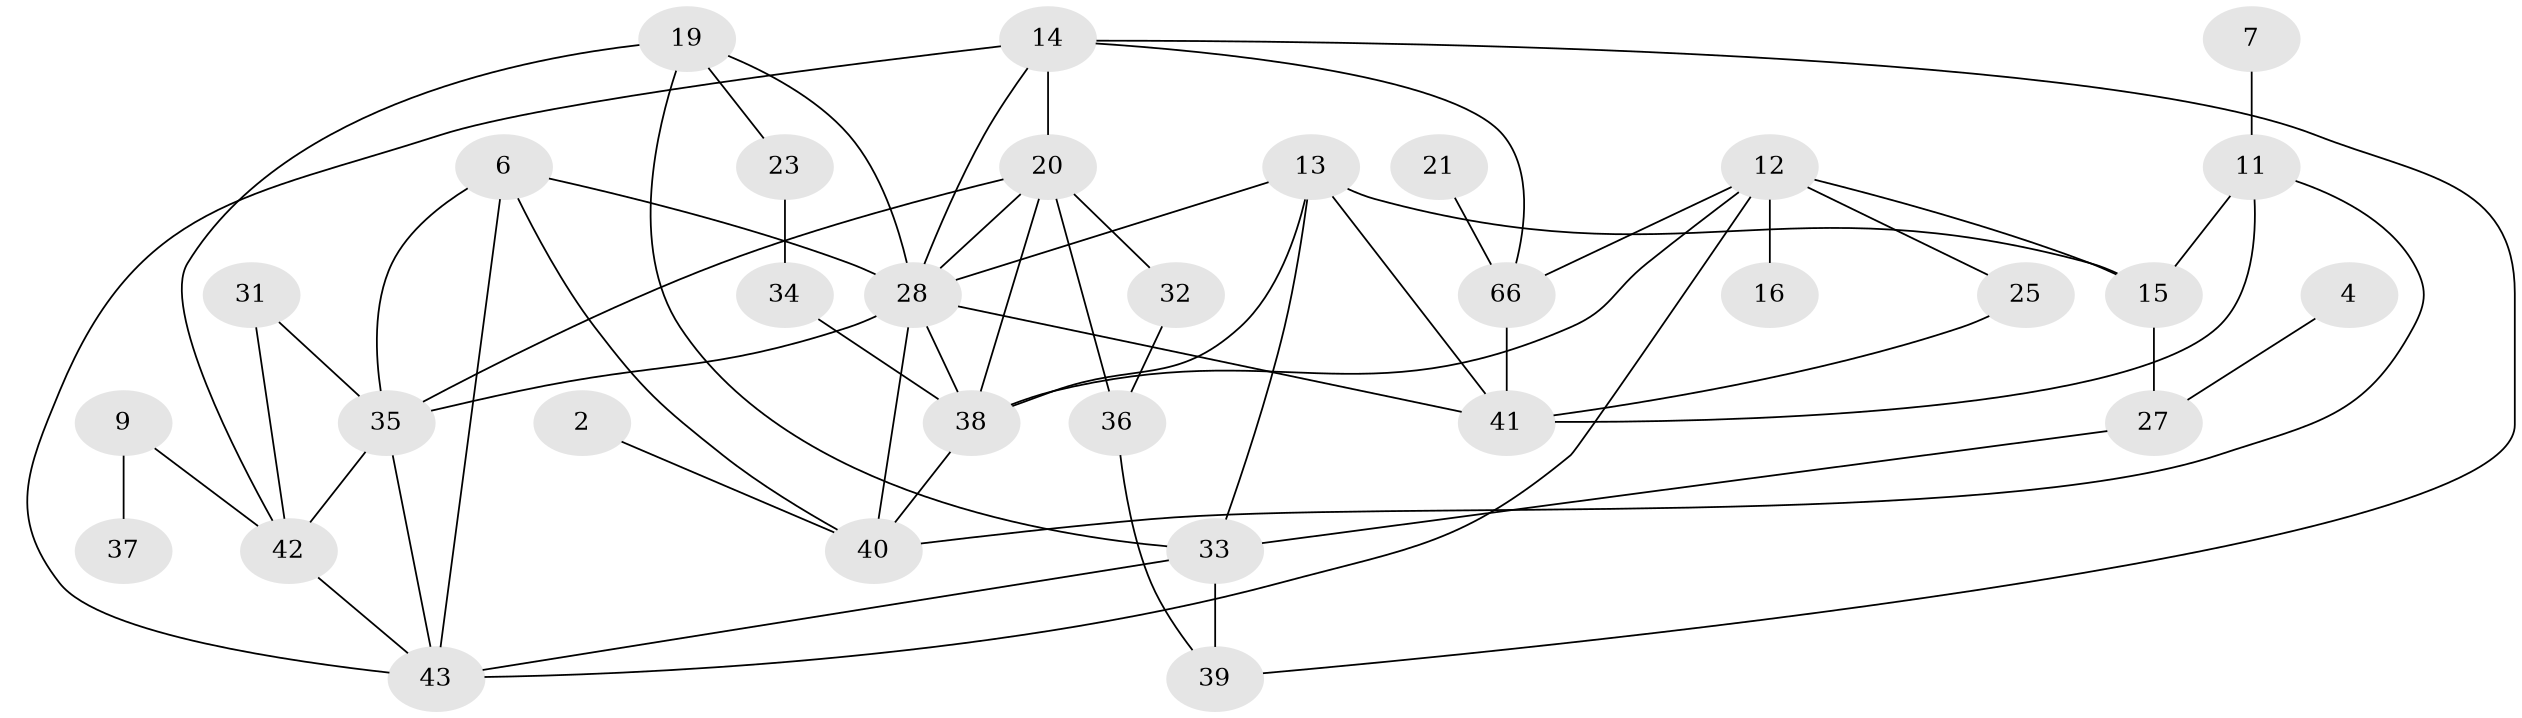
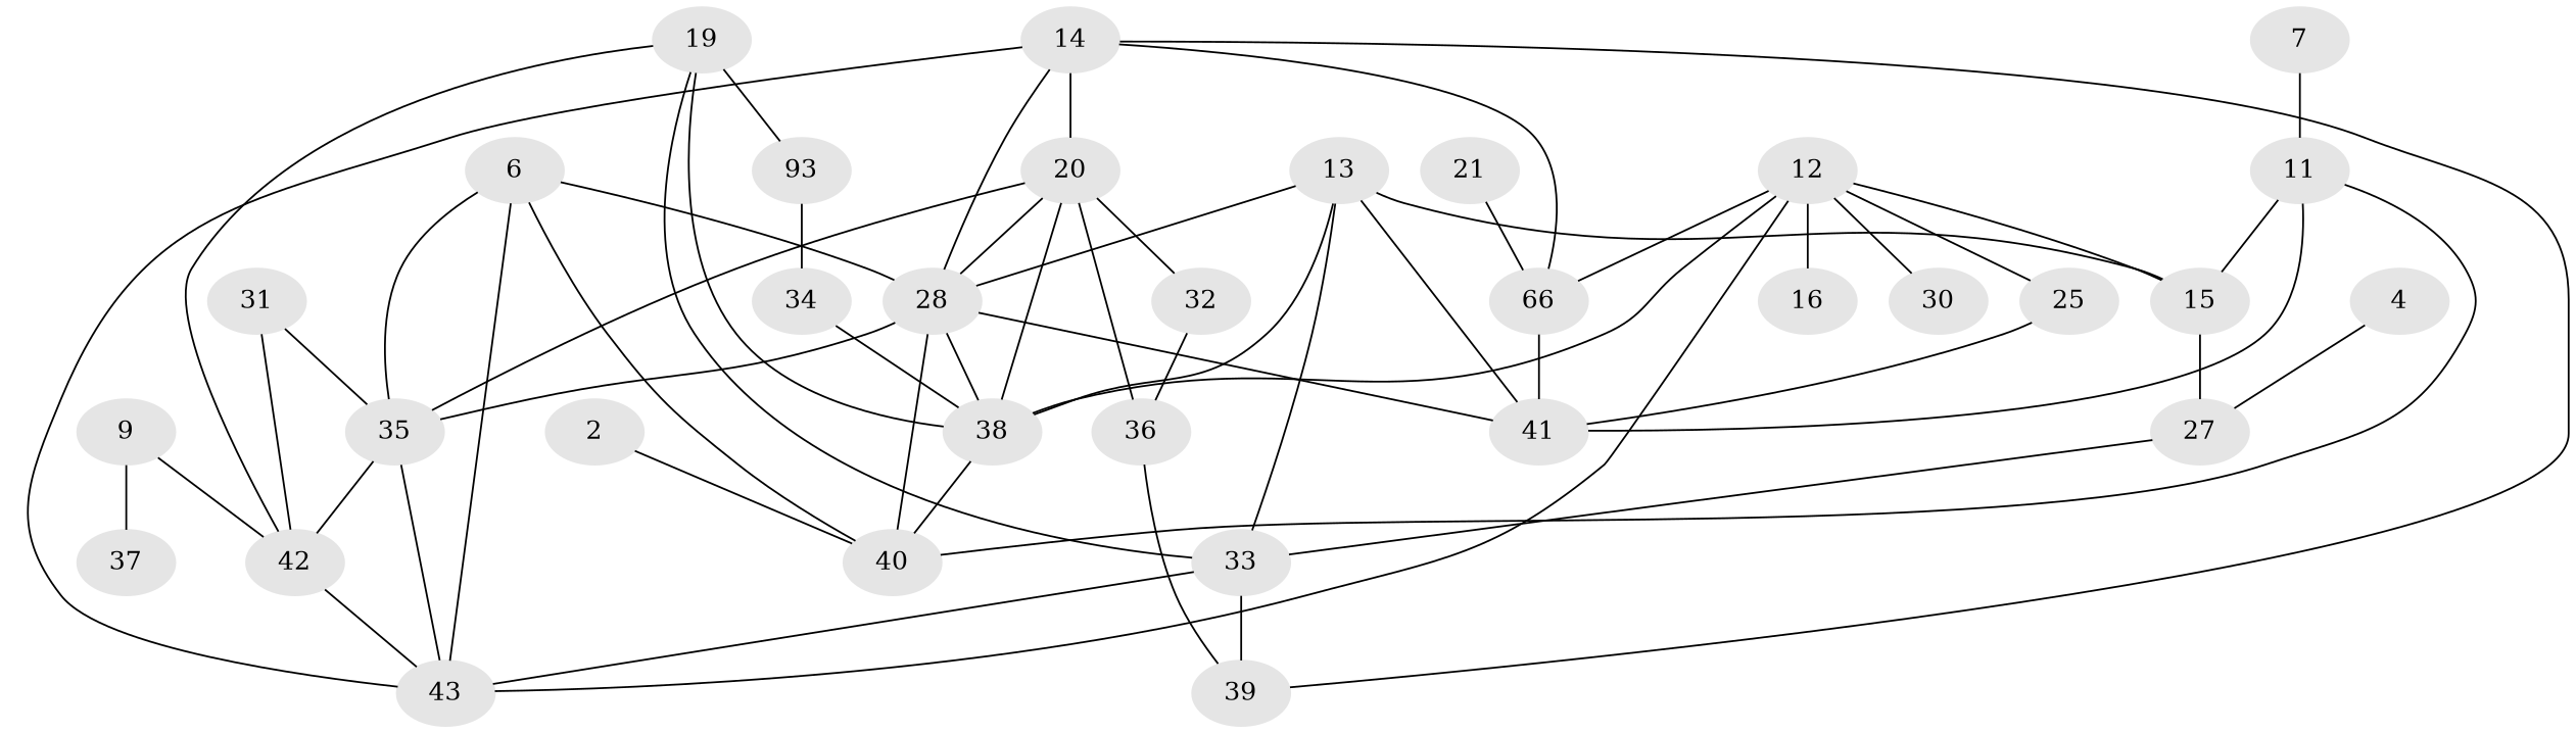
  graph {
    node [color=gray90 style=filled]
    edge [weight=1.0]
    n1 [label=9]
    37
    42
    43
    2
    40
    6
    28
    35
    41
    38
    7
    11
    15
    n15 [label=4]
    27
    33
    14
    n19 [label=66]
    20
    39
-   23
+   23 [label=93]
    34
    12
    16
    25
+   30
    13
    32
    36
    19
    21
    31
    n1 -- 37
    n1 -- 42
    42 -- 43
    2 -- 40
    6 -- 43
    6 -- 40
    6 -- 28
    6 -- 35
    28 -- 40
    28 -- 35
    28 -- 41
    28 -- 38
    35 -- 42
    35 -- 43 [weight=2.0]
    38 -- 40
    7 -- 11
    11 -- 40
    11 -- 41
    11 -- 15
    15 -- 27
    n15 -- 27
    27 -- 33
    33 -- 43 [weight=2.0]
    33 -- 39 [weight=2.0]
    14 -- 43
    14 -- 28
    14 -- n19
    14 -- 20
    14 -- 39
    n19 -- 41
    20 -- 28
    20 -- 35
    20 -- 38
    20 -- 32
    20 -- 36
    23 -- 34
    34 -- 38
    12 -- 43
    12 -- 38
    12 -- 15
    12 -- n19
    12 -- 16
    12 -- 25
+   12 -- 30
    25 -- 41
    13 -- 28
    13 -- 41
    13 -- 38
    13 -- 15
    13 -- 33
    32 -- 36
    36 -- 39
    19 -- 42
-   19 -- 28
+   19 -- 38
    19 -- 33
    19 -- 23
    21 -- n19
    31 -- 42
    31 -- 35
  }
